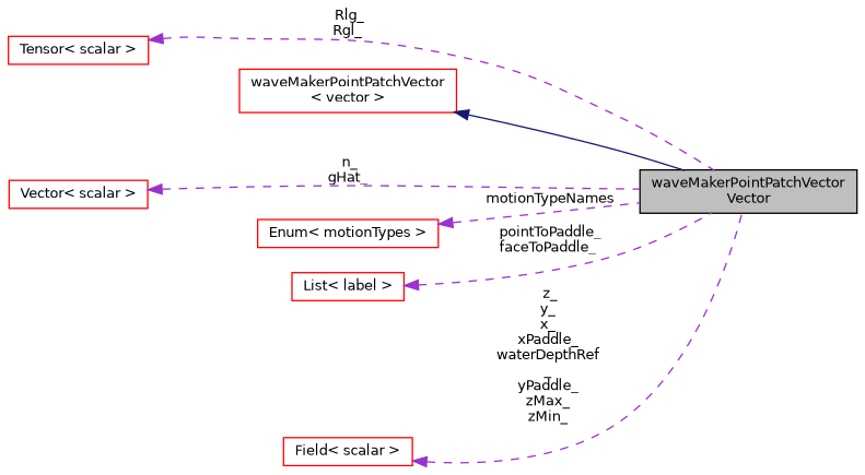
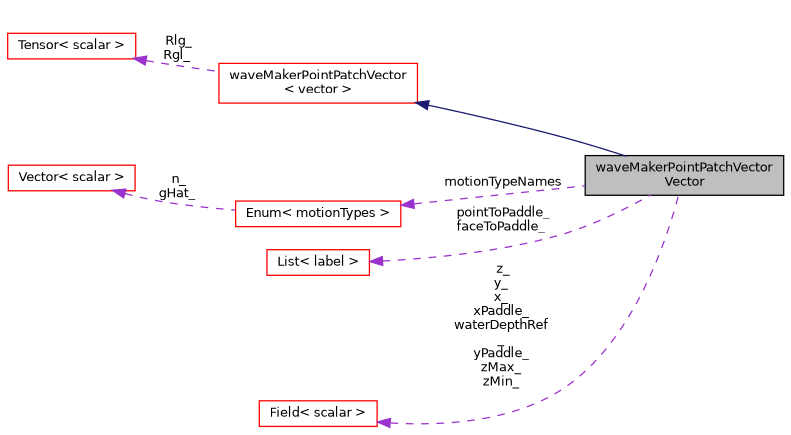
  digraph {
    rankdir=LR
    node [color=red fontname=Helvetica fontsize=10 shape=record]
    edge [color=darkorchid3 dir=back fontname=Helvetica fontsize=10 labelfontname=Helvetica labelfontsize=10 style=dashed]
    n1 [color=black fillcolor=grey75 fontcolor=black height=0.2 label="waveMakerPointPatchVector\lVector" style=filled width=0.4]
    n2 [height=0.2 label="waveMakerPointPatchVector\l\< vector \>" width=0.4]
    n3 [height=0.2 label="Enum\< motionTypes \>" width=0.4]
    n4 [height=0.2 label="Tensor\< scalar \>" width=0.4]
    n5 [height=0.2 label="List\< label \>" width=0.4]
    n6 [height=0.2 label="Field\< scalar \>" width=0.4]
    n7 [height=0.2 label="Vector\< scalar \>" width=0.4]
    n2 -> n1 [color=midnightblue style=solid]
    n3 -> n1 [label=" motionTypeNames"]
-   n4 -> n1 [label=" Rlg_\nRgl_"]
+   n4 -> n2 [label=" Rlg_\nRgl_"]
    n5 -> n1 [label=" pointToPaddle_\nfaceToPaddle_"]
    n6 -> n1 [label=" z_\ny_\nx_\nxPaddle_\nwaterDepthRef\l_\nyPaddle_\nzMax_\nzMin_"]
-   n7 -> n1 [label=" n_\ngHat_"]
+   n7 -> n3 [label=" n_\ngHat_"]
  }
